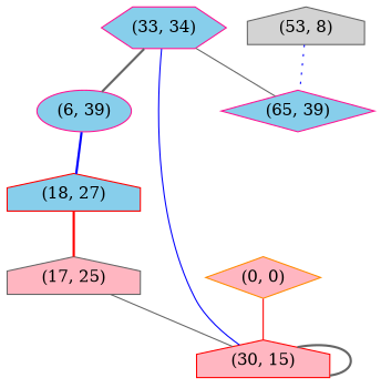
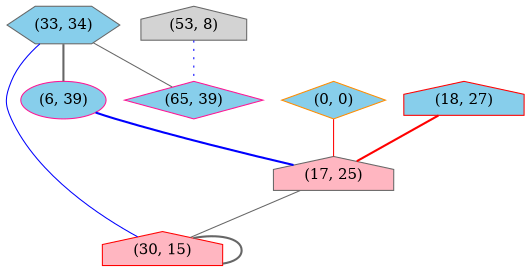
  graph {
    node [color=deeppink fillcolor=skyblue shape=house style=filled]
    edge [color=gray40 style=bold weight=1]
-   "(33, 34)" [shape=hexagon]
+   "(33, 34)" [color=gray40 shape=hexagon]
    "(6, 39)" [shape=ellipse]
    "(30, 15)" [color=red fillcolor=lightpink]
    n4 [label="(65, 39)" shape=diamond]
    "(17, 25)" [color=gray40 fillcolor=lightpink]
-   "(0, 0)" [color=darkorange fillcolor=lightpink shape=diamond]
+   "(0, 0)" [color=darkorange shape=diamond]
    "(18, 27)" [color=red]
    "(53, 8)" [color=gray40 fillcolor=lightgrey]
    "(33, 34)" -- "(6, 39)"
    "(33, 34)" -- "(30, 15)" [color=blue style=solid]
    "(33, 34)" -- n4 [style=solid]
-   "(6, 39)" -- "(18, 27)" [color=blue]
+   "(6, 39)" -- "(17, 25)" [color=blue]
    "(30, 15)" -- "(30, 15)" [weight=2]
    "(17, 25)" -- "(30, 15)" [style=solid]
-   "(0, 0)" -- "(30, 15)" [color=red style=solid weight=4]
+   "(0, 0)" -- "(17, 25)" [color=red style=solid weight=4]
    "(18, 27)" -- "(17, 25)" [color=red]
    "(53, 8)" -- n4 [color=blue style=dotted]
  }
